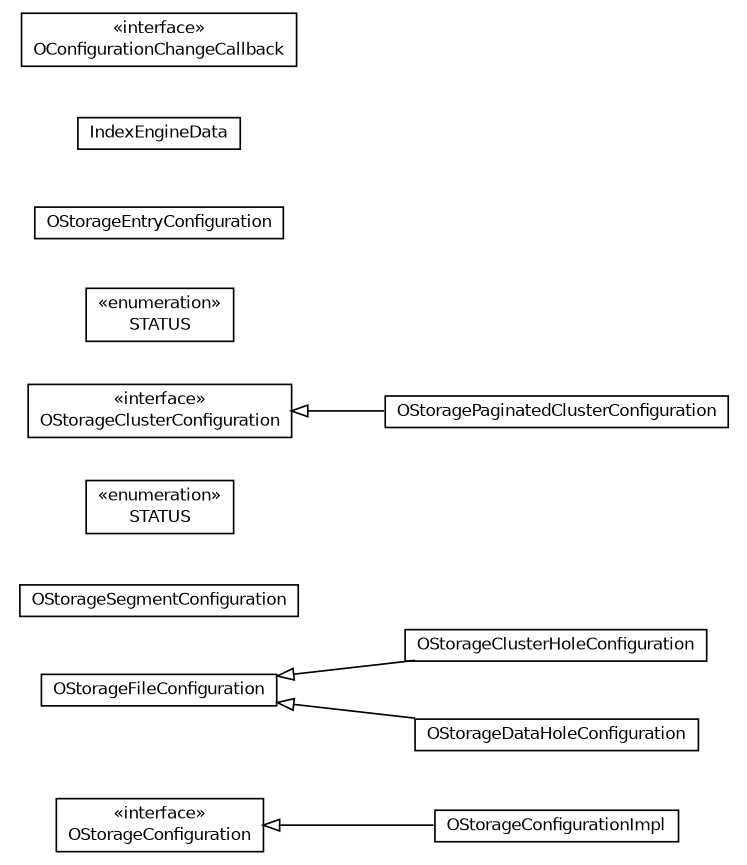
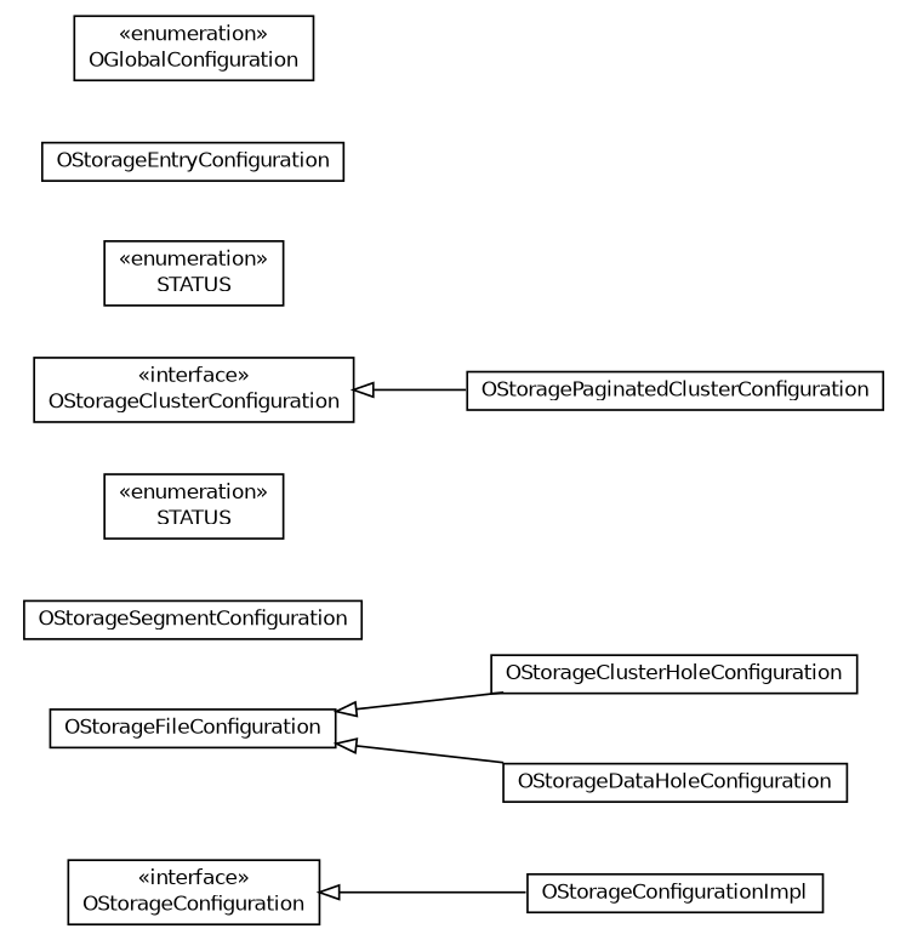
  digraph {
    nodesep=0.25
    rankdir=LR
    ranksep=0.5
    node [fontcolor=black fontname=Helvetica fontsize=10.0 shape=plaintext]
    edge [arrowtail=empty dir=back fontname=Helvetica fontsize=10 headport=p labelfontname=Helvetica labelfontsize=10 tailport=p]
    n1 [label=<<table title="com.orientechnologies.orient.core.config.OStorageConfiguration" border="0" cellborder="1" cellspacing="0" cellpadding="2" port="p" href="./OStorageConfiguration.html"> 		<tr><td><table border="0" cellspacing="0" cellpadding="1"> <tr><td align="center" balign="center"> &#171;interface&#187; </td></tr> <tr><td align="center" balign="center"> OStorageConfiguration </td></tr> 		</table></td></tr> 		</table>>]
    n2 [label=<<table title="com.orientechnologies.orient.core.config.OStorageConfigurationImpl" border="0" cellborder="1" cellspacing="0" cellpadding="2" port="p" href="./OStorageConfigurationImpl.html"> 		<tr><td><table border="0" cellspacing="0" cellpadding="1"> <tr><td align="center" balign="center"> OStorageConfigurationImpl </td></tr> 		</table></td></tr> 		</table>>]
    n3 [label=<<table title="com.orientechnologies.orient.core.config.OStorageClusterHoleConfiguration" border="0" cellborder="1" cellspacing="0" cellpadding="2" port="p" href="./OStorageClusterHoleConfiguration.html"> 		<tr><td><table border="0" cellspacing="0" cellpadding="1"> <tr><td align="center" balign="center"> OStorageClusterHoleConfiguration </td></tr> 		</table></td></tr> 		</table>>]
    n4 [label=<<table title="com.orientechnologies.orient.core.config.OStorageDataHoleConfiguration" border="0" cellborder="1" cellspacing="0" cellpadding="2" port="p" href="./OStorageDataHoleConfiguration.html"> 		<tr><td><table border="0" cellspacing="0" cellpadding="1"> <tr><td align="center" balign="center"> OStorageDataHoleConfiguration </td></tr> 		</table></td></tr> 		</table>>]
    n5 [label=<<table title="com.orientechnologies.orient.core.config.OStorageSegmentConfiguration" border="0" cellborder="1" cellspacing="0" cellpadding="2" port="p" href="./OStorageSegmentConfiguration.html"> 		<tr><td><table border="0" cellspacing="0" cellpadding="1"> <tr><td align="center" balign="center"> OStorageSegmentConfiguration </td></tr> 		</table></td></tr> 		</table>>]
    n6 [label=<<table title="com.orientechnologies.orient.core.config.OStorageSegmentConfiguration.STATUS" border="0" cellborder="1" cellspacing="0" cellpadding="2" port="p" href="./OStorageSegmentConfiguration.STATUS.html"> 		<tr><td><table border="0" cellspacing="0" cellpadding="1"> <tr><td align="center" balign="center"> &#171;enumeration&#187; </td></tr> <tr><td align="center" balign="center"> STATUS </td></tr> 		</table></td></tr> 		</table>>]
    n7 [label=<<table title="com.orientechnologies.orient.core.config.OStorageClusterConfiguration" border="0" cellborder="1" cellspacing="0" cellpadding="2" port="p" href="./OStorageClusterConfiguration.html"> 		<tr><td><table border="0" cellspacing="0" cellpadding="1"> <tr><td align="center" balign="center"> &#171;interface&#187; </td></tr> <tr><td align="center" balign="center"> OStorageClusterConfiguration </td></tr> 		</table></td></tr> 		</table>>]
    n8 [label=<<table title="com.orientechnologies.orient.core.config.OStoragePaginatedClusterConfiguration" border="0" cellborder="1" cellspacing="0" cellpadding="2" port="p" href="./OStoragePaginatedClusterConfiguration.html"> 		<tr><td><table border="0" cellspacing="0" cellpadding="1"> <tr><td align="center" balign="center"> OStoragePaginatedClusterConfiguration </td></tr> 		</table></td></tr> 		</table>>]
    n9 [label=<<table title="com.orientechnologies.orient.core.config.OStorageClusterConfiguration.STATUS" border="0" cellborder="1" cellspacing="0" cellpadding="2" port="p" href="./OStorageClusterConfiguration.STATUS.html"> 		<tr><td><table border="0" cellspacing="0" cellpadding="1"> <tr><td align="center" balign="center"> &#171;enumeration&#187; </td></tr> <tr><td align="center" balign="center"> STATUS </td></tr> 		</table></td></tr> 		</table>>]
    n10 [label=<<table title="com.orientechnologies.orient.core.config.OStorageEntryConfiguration" border="0" cellborder="1" cellspacing="0" cellpadding="2" port="p" href="./OStorageEntryConfiguration.html"> 		<tr><td><table border="0" cellspacing="0" cellpadding="1"> <tr><td align="center" balign="center"> OStorageEntryConfiguration </td></tr> 		</table></td></tr> 		</table>>]
    n11 [label=<<table title="com.orientechnologies.orient.core.config.OStorageFileConfiguration" border="0" cellborder="1" cellspacing="0" cellpadding="2" port="p" href="./OStorageFileConfiguration.html"> 		<tr><td><table border="0" cellspacing="0" cellpadding="1"> <tr><td align="center" balign="center"> OStorageFileConfiguration </td></tr> 		</table></td></tr> 		</table>>]
-   n12 [label=<<table title="com.orientechnologies.orient.core.config.OStorageConfigurationImpl.IndexEngineData" border="0" cellborder="1" cellspacing="0" cellpadding="2" port="p" href="./OStorageConfigurationImpl.IndexEngineData.html"> 		<tr><td><table border="0" cellspacing="0" cellpadding="1"> <tr><td align="center" balign="center"> IndexEngineData </td></tr> 		</table></td></tr> 		</table>>]
-   n13 [label=<<table title="com.orientechnologies.orient.core.config.OConfigurationChangeCallback" border="0" cellborder="1" cellspacing="0" cellpadding="2" port="p" href="./OConfigurationChangeCallback.html"> 		<tr><td><table border="0" cellspacing="0" cellpadding="1"> <tr><td align="center" balign="center"> &#171;interface&#187; </td></tr> <tr><td align="center" balign="center"> OConfigurationChangeCallback </td></tr> 		</table></td></tr> 		</table>>]
+   n14 [label=<<table title="com.orientechnologies.orient.core.config.OGlobalConfiguration" border="0" cellborder="1" cellspacing="0" cellpadding="2" port="p" href="./OGlobalConfiguration.html"> 		<tr><td><table border="0" cellspacing="0" cellpadding="1"> <tr><td align="center" balign="center"> &#171;enumeration&#187; </td></tr> <tr><td align="center" balign="center"> OGlobalConfiguration </td></tr> 		</table></td></tr> 		</table>>]
    n1 -> n2 [style=solid]
    n7 -> n8 [style=solid]
    n11 -> n3
    n11 -> n4
  }
